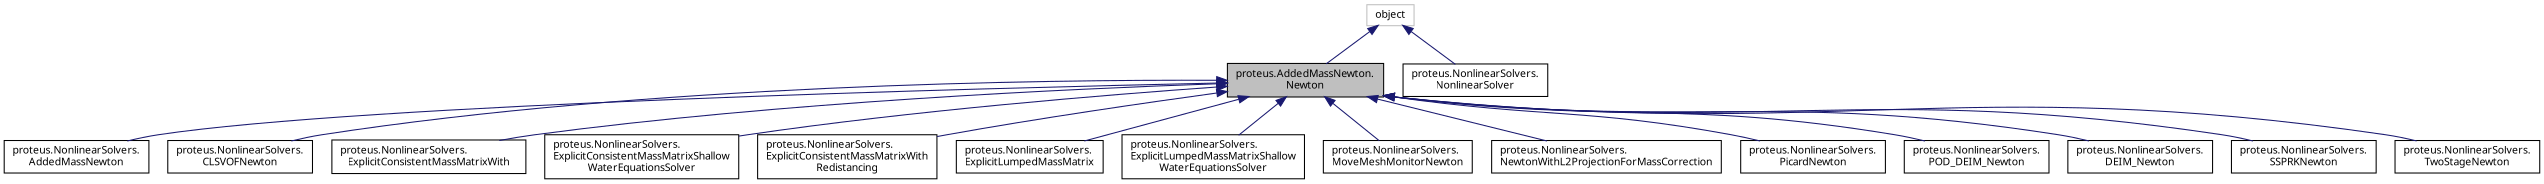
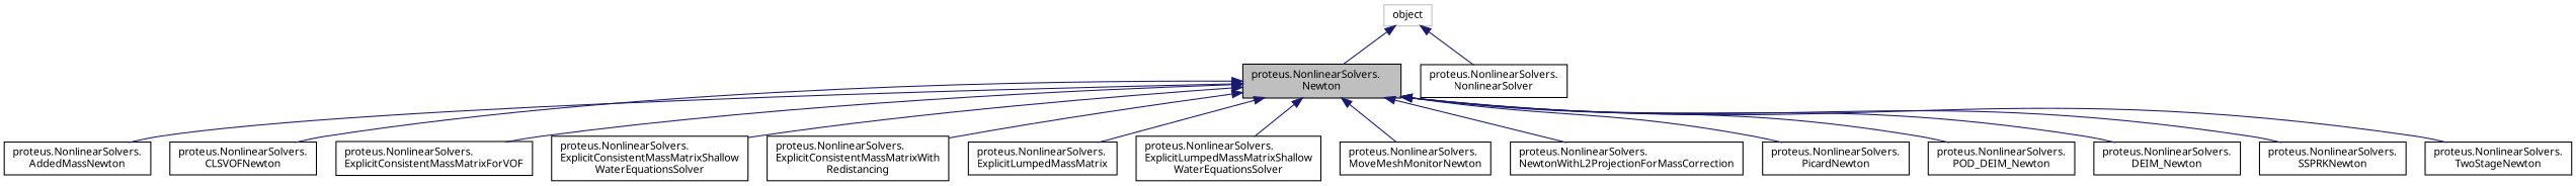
  digraph {
    fontname="Noto Sans"
    rankdir=TB
    node [color=black fillcolor=white fontname="Noto Sans" fontsize=10 shape=record style=filled]
    edge [color=midnightblue dir=back fontname="Noto Sans" fontsize=10 labelfontname=Helvetica labelfontsize=10 style=solid]
-   n1 [fillcolor=grey75 fontcolor=black height=0.2 label="proteus.AddedMassNewton.\lNewton" width=0.4]
+   n1 [fillcolor=grey75 fontcolor=black height=0.2 label="proteus.NonlinearSolvers.\lNewton" width=0.4]
    n2 [height=0.2 label="proteus.NonlinearSolvers.\lAddedMassNewton" width=0.4]
    n3 [height=0.2 label="proteus.NonlinearSolvers.\lCLSVOFNewton" width=0.4]
-   n4 [height=0.2 label="proteus.NonlinearSolvers.\lExplicitConsistentMassMatrixWith" width=0.4]
+   n4 [height=0.2 label="proteus.NonlinearSolvers.\lExplicitConsistentMassMatrixForVOF" width=0.4]
    n5 [height=0.2 label="proteus.NonlinearSolvers.\lExplicitConsistentMassMatrixShallow\lWaterEquationsSolver" width=0.4]
    n6 [height=0.2 label="proteus.NonlinearSolvers.\lExplicitConsistentMassMatrixWith\lRedistancing" width=0.4]
    n7 [height=0.2 label="proteus.NonlinearSolvers.\lExplicitLumpedMassMatrix" width=0.4]
    n8 [height=0.2 label="proteus.NonlinearSolvers.\lExplicitLumpedMassMatrixShallow\lWaterEquationsSolver" width=0.4]
    n9 [height=0.2 label="proteus.NonlinearSolvers.\lMoveMeshMonitorNewton" width=0.4]
    n10 [height=0.2 label="proteus.NonlinearSolvers.\lNewtonWithL2ProjectionForMassCorrection" width=0.4]
    n11 [height=0.2 label="proteus.NonlinearSolvers.\lPicardNewton" width=0.4]
    n12 [height=0.2 label="proteus.NonlinearSolvers.\lPOD_DEIM_Newton" width=0.4]
    n13 [height=0.2 label="proteus.NonlinearSolvers.\lDEIM_Newton" width=0.4]
    n14 [height=0.2 label="proteus.NonlinearSolvers.\lSSPRKNewton" width=0.4]
    n15 [height=0.2 label="proteus.NonlinearSolvers.\lTwoStageNewton" width=0.4]
    n16 [height=0.2 label="proteus.NonlinearSolvers.\lNonlinearSolver" width=0.4]
    n17 [color=grey75 height=0.2 label=object width=0.4]
    n1 -> n2
    n1 -> n3
    n1 -> n4
    n1 -> n5
    n1 -> n6
    n1 -> n7
    n1 -> n8
    n1 -> n9
    n1 -> n10
    n1 -> n11
    n1 -> n12
    n1 -> n13
    n1 -> n14
    n1 -> n15
    n17 -> n1
    n17 -> n16
  }
